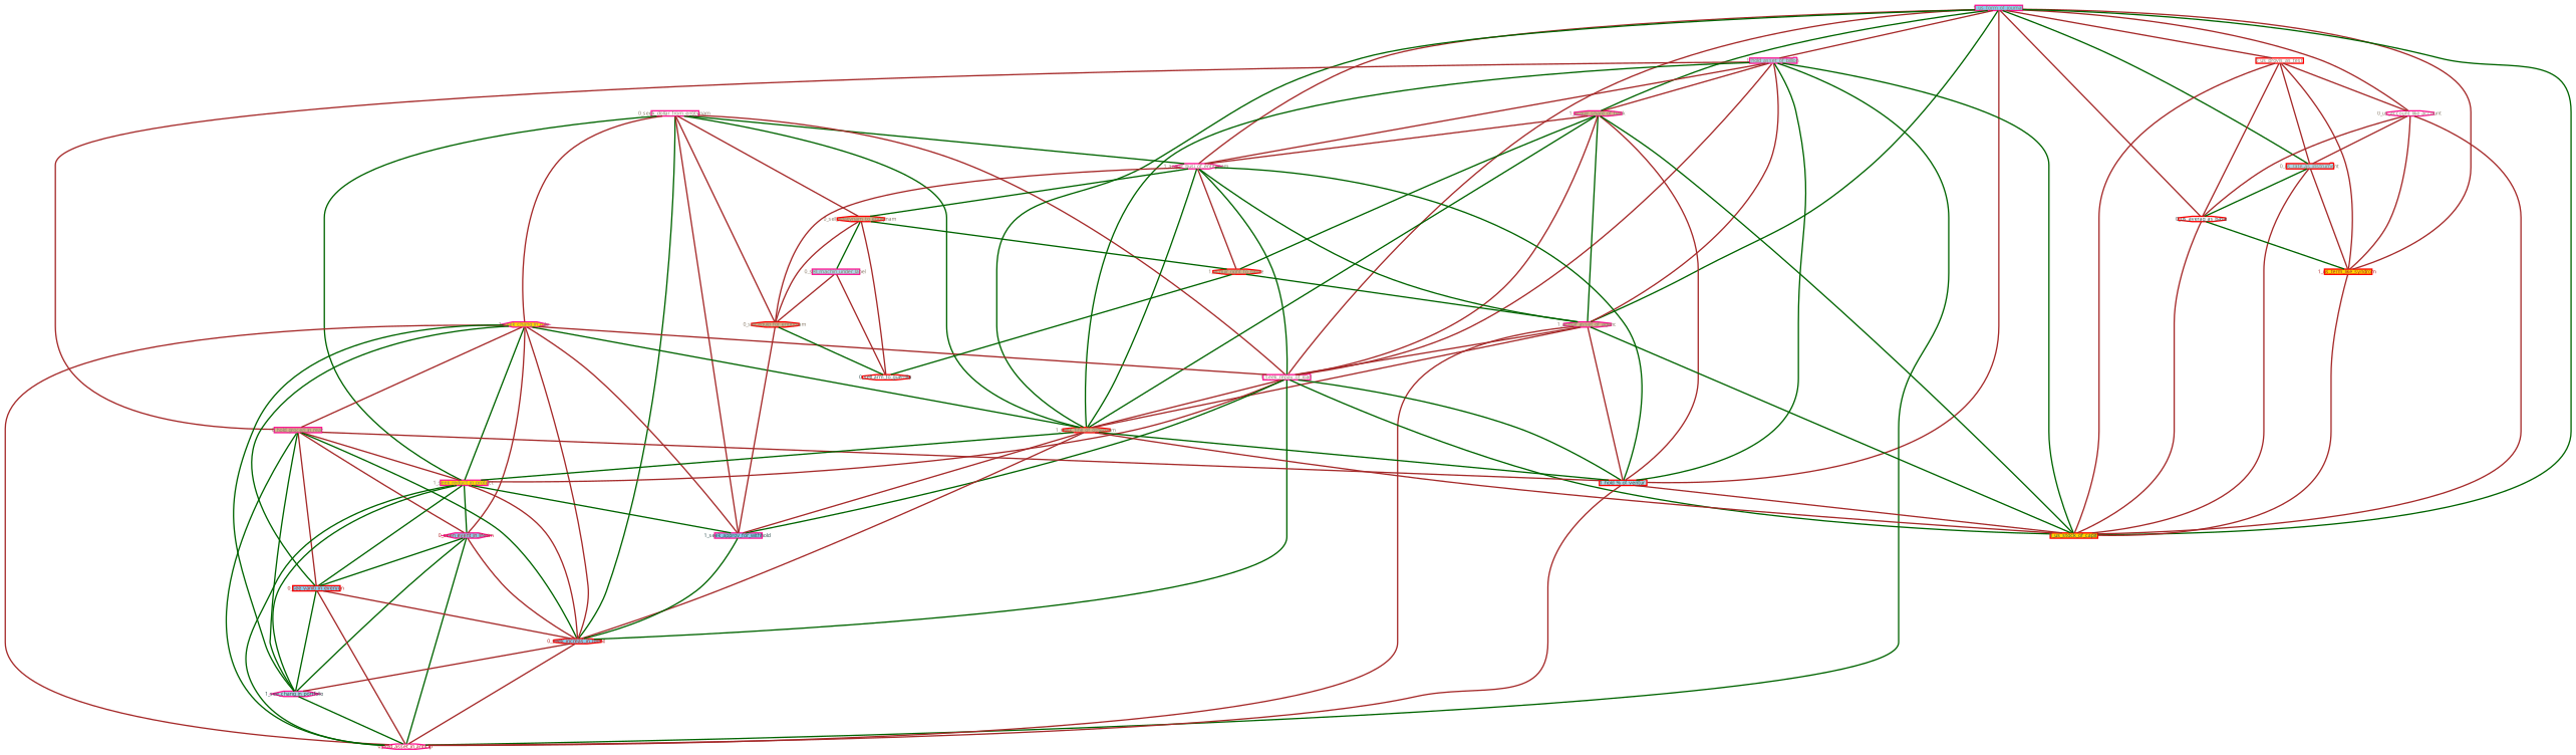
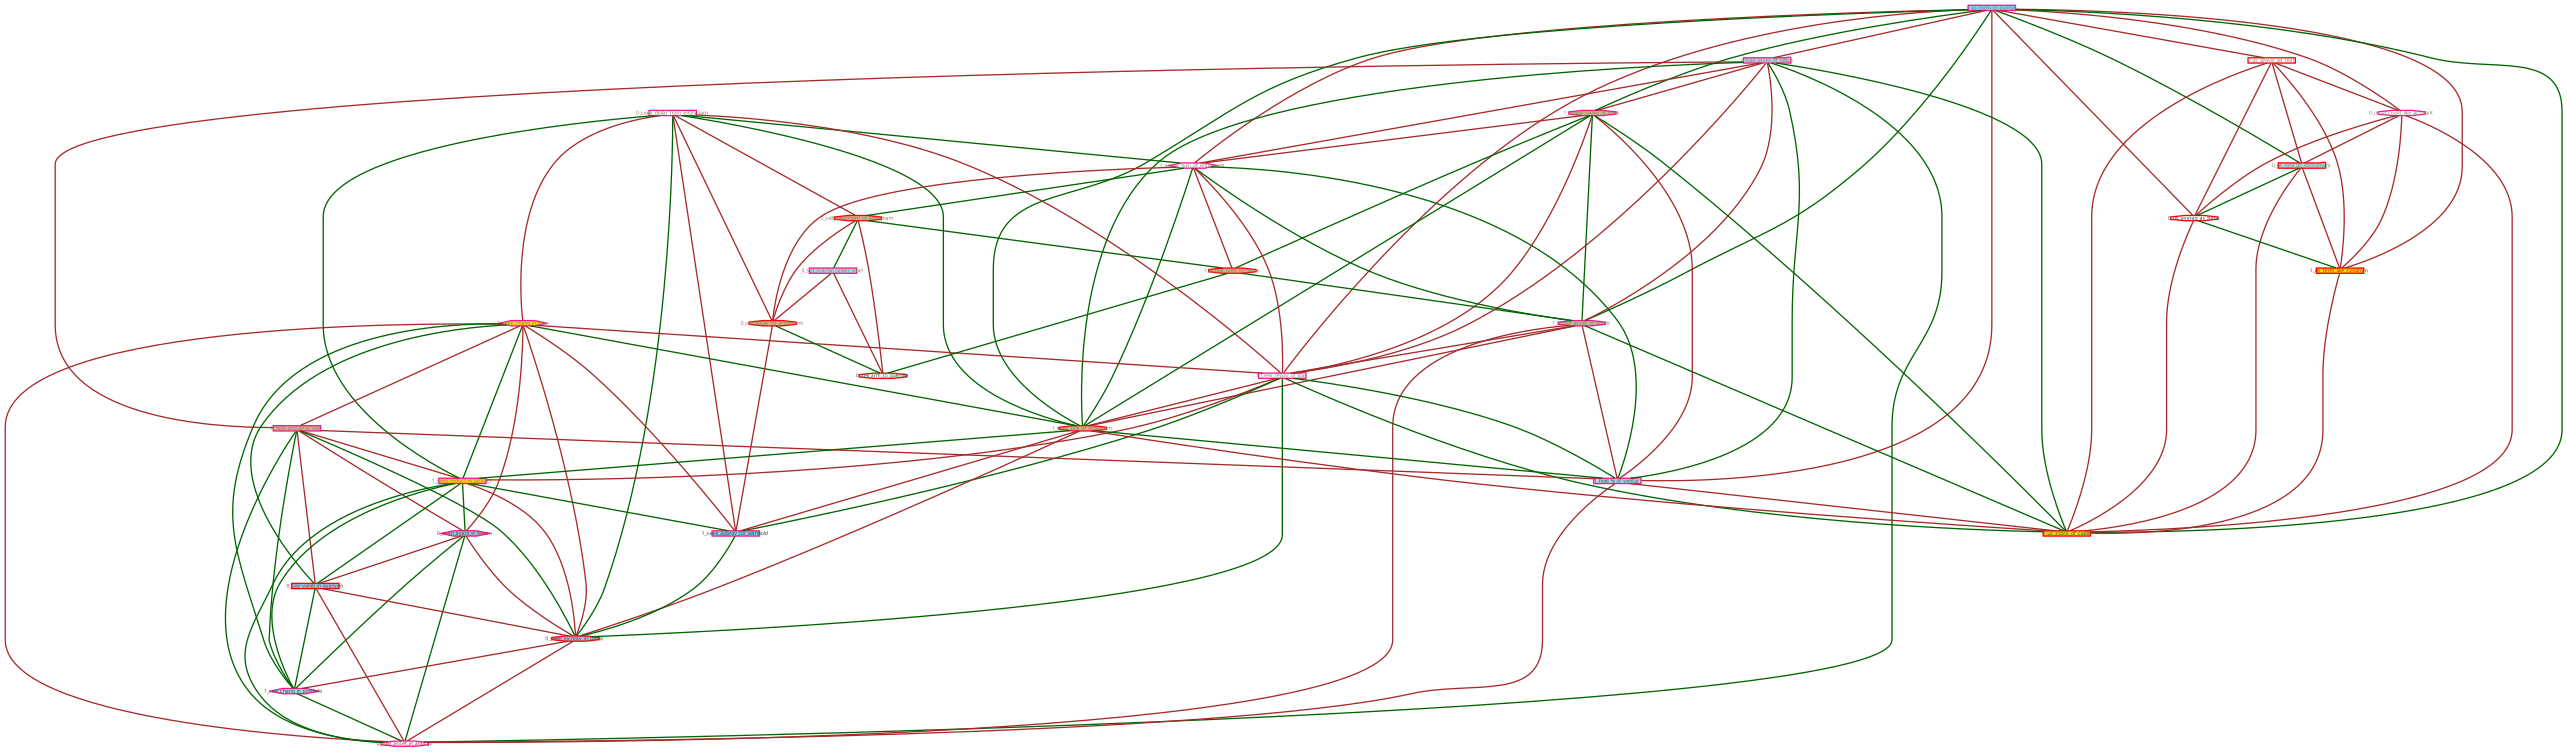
  graph {
    fontname="Noto Sans"
    node [color=deeppink fillcolor=white fixedsize=true fontcolor="#8b7d6b" fontname="Noto Sans" fontsize=4 shape=octagon style=filled]
    edge [color=brown fontname="Noto Sans" w=1]
    "0_seek_dollar_from_entitynam " [height=.06 shape=box width=.5]
    "1_us_form_of_journal " [fillcolor=skyblue height=.06 shape=box width=.5]
    "1_hold_asset_of_billion " [fillcolor=lightblue height=.06 shape=folder width=.5]
    "1_acquir_share_of_bank " [fillcolor=tan height=.06 width=.5]
    "1_acquir_busi_of_entitynam " [height=.06 shape=hexagon width=.5]
    "1_seek_chang_in_rule " [fillcolor=gold height=.06 shape=hexagon width=.5]
    "0_sell_entitynam_to_entitynam " [color=red fillcolor=tan height=.06 width=.5]
    "1_acquir_right_to_name " [color=red fillcolor=tan height=.06 width=.5]
    "0_us_provis_as_test " [color=red height=.06 shape=box width=.5]
    "0_us_account_like_account " [height=.06 width=.5]
    "0_sell_machin_under_label " [fillcolor=lightblue height=.06 shape=box width=.5]
    "1_acquir_asset_of_agenc " [fillcolor=tan height=.06 width=.5]
    "0_us_rate_as_instrument " [color=red fillcolor=lightblue height=.06 shape=folder width=.5]
    "1_seek_repay_of_loan " [height=.06 shape=folder width=.5]
    "0_hold_groceri_in_rear " [fillcolor=tan height=.06 shape=box width=.5]
    "1_seek_fine_of_othernum " [color=red fillcolor=tan height=.06 width=.5]
    "1_seek_reduct_in_protect " [fillcolor=gold height=.06 shape=box width=.5]
    "0_sell_equip_for_entitynam " [color=red fillcolor=tan height=.06 width=.5]
    "0_seen_event_in_lifetim " [fillcolor=skyblue fontcolor="#b22222" height=.06 shape=hexagon width=.5]
    "1_us_term_like_syndrom " [color=red fillcolor=gold fontcolor="#b22222" height=.06 shape=box width=.5]
    "0_see_vaniti_in_everyon " [color=red fillcolor=skyblue fontcolor="#b22222" height=.06 shape=box width=.5]
    "0_seek_increas_in_round " [color=red fillcolor=skyblue fontcolor="#b22222" height=.06 width=.5]
    "0_hold_asset_in_anticip " [fontcolor="#b22222" height=.06 width=.5]
    "1_seek_approv_for_withhold " [fillcolor=skyblue fontcolor="#2f4f4f" height=.06 shape=box width=.5]
    "0_us_averag_as_base " [color=red fontcolor="#2f4f4f" height=.06 width=.5]
-   "1_hold_%_of_ventur " [color=red fillcolor=lightblue fontcolor="#2f4f4f" height=.06 shape=folder width=.5]
+   "1_hold_%_of_ventur " [fillcolor=lightblue fontcolor="#2f4f4f" height=.06 shape=folder width=.5]
    "1_us_stock_of_capit " [color=red fillcolor=gold fontcolor="#2f4f4f" height=.06 shape=box width=.5]
    "1_see_chang_in_portfolio " [fillcolor=lightblue fontcolor="#2f4f4f" height=.06 shape=hexagon width=.5]
    "0_sell_arm_to_guerrilla " [color=red fontcolor="#2f4f4f" height=.06 width=.5]
    subgraph sub_1 {
      "0_seek_dollar_from_entitynam "
      "1_us_form_of_journal "
      "1_hold_asset_of_billion "
      "1_acquir_share_of_bank "
      "1_acquir_busi_of_entitynam "
      "1_seek_chang_in_rule "
      "0_sell_entitynam_to_entitynam "
      "1_acquir_right_to_name "
      "0_us_provis_as_test "
      "0_us_account_like_account "
      "0_sell_machin_under_label "
      "1_acquir_asset_of_agenc "
      "0_us_rate_as_instrument "
      "1_seek_repay_of_loan "
      "0_hold_groceri_in_rear "
      "1_seek_fine_of_othernum "
      "1_seek_reduct_in_protect "
      "0_sell_equip_for_entitynam "
    }
    subgraph sub_2 {
      "0_seen_event_in_lifetim "
      "1_us_term_like_syndrom "
      "0_see_vaniti_in_everyon "
      "0_seek_increas_in_round "
      "0_hold_asset_in_anticip "
    }
    "0_seek_dollar_from_entitynam " -- "1_acquir_busi_of_entitynam " [color=darkgreen]
    "0_seek_dollar_from_entitynam " -- "1_seek_chang_in_rule "
    "0_seek_dollar_from_entitynam " -- "0_sell_entitynam_to_entitynam "
    "0_seek_dollar_from_entitynam " -- "1_seek_repay_of_loan "
    "0_seek_dollar_from_entitynam " -- "1_seek_fine_of_othernum " [color=darkgreen]
    "0_seek_dollar_from_entitynam " -- "1_seek_reduct_in_protect " [color=darkgreen]
    "0_seek_dollar_from_entitynam " -- "0_sell_equip_for_entitynam "
    "0_seek_dollar_from_entitynam " -- "0_seek_increas_in_round " [color=darkgreen]
    "0_seek_dollar_from_entitynam " -- "1_seek_approv_for_withhold "
    "1_us_form_of_journal " -- "1_hold_asset_of_billion "
    "1_us_form_of_journal " -- "1_acquir_share_of_bank " [color=darkgreen]
    "1_us_form_of_journal " -- "1_acquir_busi_of_entitynam "
    "1_us_form_of_journal " -- "0_us_provis_as_test "
    "1_us_form_of_journal " -- "0_us_account_like_account "
    "1_us_form_of_journal " -- "1_acquir_asset_of_agenc " [color=darkgreen]
    "1_us_form_of_journal " -- "0_us_rate_as_instrument " [color=darkgreen]
    "1_us_form_of_journal " -- "1_seek_repay_of_loan "
    "1_us_form_of_journal " -- "1_seek_fine_of_othernum " [color=darkgreen]
    "1_us_form_of_journal " -- "1_us_term_like_syndrom "
    "1_us_form_of_journal " -- "0_us_averag_as_base "
    "1_us_form_of_journal " -- "1_hold_%_of_ventur "
    "1_us_form_of_journal " -- "1_us_stock_of_capit " [color=darkgreen w=2]
    "1_hold_asset_of_billion " -- "1_acquir_share_of_bank "
    "1_hold_asset_of_billion " -- "1_acquir_busi_of_entitynam "
    "1_hold_asset_of_billion " -- "1_acquir_asset_of_agenc " [w=2]
    "1_hold_asset_of_billion " -- "1_seek_repay_of_loan "
    "1_hold_asset_of_billion " -- "0_hold_groceri_in_rear "
    "1_hold_asset_of_billion " -- "1_seek_fine_of_othernum " [color=darkgreen]
    "1_hold_asset_of_billion " -- "0_hold_asset_in_anticip " [color=darkgreen w=2]
    "1_hold_asset_of_billion " -- "1_hold_%_of_ventur " [color=darkgreen w=2]
    "1_hold_asset_of_billion " -- "1_us_stock_of_capit " [color=darkgreen]
    "1_acquir_share_of_bank " -- "1_acquir_busi_of_entitynam " [w=2]
    "1_acquir_share_of_bank " -- "1_acquir_right_to_name " [color=darkgreen]
    "1_acquir_share_of_bank " -- "1_acquir_asset_of_agenc " [color=darkgreen w=2]
    "1_acquir_share_of_bank " -- "1_seek_repay_of_loan "
    "1_acquir_share_of_bank " -- "1_seek_fine_of_othernum " [color=darkgreen]
    "1_acquir_share_of_bank " -- "1_hold_%_of_ventur "
    "1_acquir_share_of_bank " -- "1_us_stock_of_capit " [color=darkgreen]
    "1_acquir_busi_of_entitynam " -- "0_sell_entitynam_to_entitynam " [color=darkgreen]
    "1_acquir_busi_of_entitynam " -- "1_acquir_right_to_name "
    "1_acquir_busi_of_entitynam " -- "1_acquir_asset_of_agenc " [color=darkgreen w=2]
-   "1_acquir_busi_of_entitynam " -- "1_seek_repay_of_loan " [color=darkgreen]
+   "1_acquir_busi_of_entitynam " -- "1_seek_repay_of_loan "
    "1_acquir_busi_of_entitynam " -- "1_seek_fine_of_othernum " [color=darkgreen]
    "1_acquir_busi_of_entitynam " -- "0_sell_equip_for_entitynam "
    "1_acquir_busi_of_entitynam " -- "1_hold_%_of_ventur " [color=darkgreen]
    "1_seek_chang_in_rule " -- "1_seek_repay_of_loan "
    "1_seek_chang_in_rule " -- "0_hold_groceri_in_rear "
    "1_seek_chang_in_rule " -- "1_seek_fine_of_othernum " [color=darkgreen]
    "1_seek_chang_in_rule " -- "1_seek_reduct_in_protect " [color=darkgreen w=2]
    "1_seek_chang_in_rule " -- "0_seen_event_in_lifetim "
    "1_seek_chang_in_rule " -- "0_see_vaniti_in_everyon " [color=darkgreen]
    "1_seek_chang_in_rule " -- "0_seek_increas_in_round " [w=2]
    "1_seek_chang_in_rule " -- "0_hold_asset_in_anticip "
    "1_seek_chang_in_rule " -- "1_seek_approv_for_withhold "
    "1_seek_chang_in_rule " -- "1_see_chang_in_portfolio " [color=darkgreen w=2]
    "0_sell_entitynam_to_entitynam " -- "1_acquir_right_to_name " [color=darkgreen]
    "0_sell_entitynam_to_entitynam " -- "0_sell_machin_under_label " [color=darkgreen]
    "0_sell_entitynam_to_entitynam " -- "0_sell_equip_for_entitynam " [w=2]
    "0_sell_entitynam_to_entitynam " -- "0_sell_arm_to_guerrilla " [w=2]
    "1_acquir_right_to_name " -- "1_acquir_asset_of_agenc " [color=darkgreen]
    "1_acquir_right_to_name " -- "0_sell_arm_to_guerrilla " [color=darkgreen]
    "0_us_provis_as_test " -- "0_us_account_like_account "
    "0_us_provis_as_test " -- "0_us_rate_as_instrument " [w=2]
    "0_us_provis_as_test " -- "1_us_term_like_syndrom "
    "0_us_provis_as_test " -- "0_us_averag_as_base " [w=2]
    "0_us_provis_as_test " -- "1_us_stock_of_capit "
    "0_us_account_like_account " -- "0_us_rate_as_instrument "
    "0_us_account_like_account " -- "1_us_term_like_syndrom " [w=2]
    "0_us_account_like_account " -- "0_us_averag_as_base "
    "0_us_account_like_account " -- "1_us_stock_of_capit "
    "0_sell_machin_under_label " -- "0_sell_equip_for_entitynam "
    "0_sell_machin_under_label " -- "0_sell_arm_to_guerrilla "
    "1_acquir_asset_of_agenc " -- "1_seek_repay_of_loan "
    "1_acquir_asset_of_agenc " -- "1_seek_fine_of_othernum "
    "1_acquir_asset_of_agenc " -- "0_hold_asset_in_anticip "
    "1_acquir_asset_of_agenc " -- "1_hold_%_of_ventur "
    "1_acquir_asset_of_agenc " -- "1_us_stock_of_capit " [color=darkgreen]
    "0_us_rate_as_instrument " -- "1_us_term_like_syndrom "
    "0_us_rate_as_instrument " -- "0_us_averag_as_base " [color=darkgreen w=2]
    "0_us_rate_as_instrument " -- "1_us_stock_of_capit "
    "1_seek_repay_of_loan " -- "1_seek_fine_of_othernum " [w=2]
    "1_seek_repay_of_loan " -- "1_seek_reduct_in_protect "
    "1_seek_repay_of_loan " -- "0_seek_increas_in_round " [color=darkgreen]
    "1_seek_repay_of_loan " -- "1_seek_approv_for_withhold " [color=darkgreen]
    "1_seek_repay_of_loan " -- "1_hold_%_of_ventur " [color=darkgreen]
    "1_seek_repay_of_loan " -- "1_us_stock_of_capit " [color=darkgreen]
    "0_hold_groceri_in_rear " -- "1_seek_reduct_in_protect "
    "0_hold_groceri_in_rear " -- "0_seen_event_in_lifetim "
    "0_hold_groceri_in_rear " -- "0_see_vaniti_in_everyon "
    "0_hold_groceri_in_rear " -- "0_seek_increas_in_round " [color=darkgreen]
    "0_hold_groceri_in_rear " -- "0_hold_asset_in_anticip " [color=darkgreen w=2]
    "0_hold_groceri_in_rear " -- "1_hold_%_of_ventur "
    "0_hold_groceri_in_rear " -- "1_see_chang_in_portfolio " [color=darkgreen]
    "1_seek_fine_of_othernum " -- "1_seek_reduct_in_protect " [color=darkgreen]
    "1_seek_fine_of_othernum " -- "0_seek_increas_in_round "
    "1_seek_fine_of_othernum " -- "1_seek_approv_for_withhold "
    "1_seek_fine_of_othernum " -- "1_hold_%_of_ventur " [color=darkgreen]
    "1_seek_fine_of_othernum " -- "1_us_stock_of_capit "
    "1_seek_reduct_in_protect " -- "0_seen_event_in_lifetim " [color=darkgreen]
    "1_seek_reduct_in_protect " -- "0_see_vaniti_in_everyon " [color=darkgreen]
    "1_seek_reduct_in_protect " -- "0_seek_increas_in_round " [w=2]
    "1_seek_reduct_in_protect " -- "0_hold_asset_in_anticip " [color=darkgreen]
    "1_seek_reduct_in_protect " -- "1_seek_approv_for_withhold " [color=darkgreen]
    "1_seek_reduct_in_protect " -- "1_see_chang_in_portfolio " [color=darkgreen]
    "0_sell_equip_for_entitynam " -- "1_seek_approv_for_withhold "
    "0_sell_equip_for_entitynam " -- "0_sell_arm_to_guerrilla " [color=darkgreen]
-   "0_seen_event_in_lifetim " -- "0_see_vaniti_in_everyon " [color=darkgreen]
+   "0_seen_event_in_lifetim " -- "0_see_vaniti_in_everyon "
    "0_seen_event_in_lifetim " -- "0_seek_increas_in_round "
    "0_seen_event_in_lifetim " -- "0_hold_asset_in_anticip " [color=darkgreen]
    "0_seen_event_in_lifetim " -- "1_see_chang_in_portfolio " [color=darkgreen]
    "1_us_term_like_syndrom " -- "1_us_stock_of_capit "
    "0_see_vaniti_in_everyon " -- "0_seek_increas_in_round "
    "0_see_vaniti_in_everyon " -- "0_hold_asset_in_anticip "
    "0_see_vaniti_in_everyon " -- "1_see_chang_in_portfolio " [color=darkgreen w=2]
    "0_seek_increas_in_round " -- "0_hold_asset_in_anticip "
    "0_seek_increas_in_round " -- "1_see_chang_in_portfolio "
    "1_seek_approv_for_withhold " -- "0_seek_increas_in_round " [color=darkgreen]
    "0_us_averag_as_base " -- "1_us_term_like_syndrom " [color=darkgreen]
    "0_us_averag_as_base " -- "1_us_stock_of_capit "
    "1_hold_%_of_ventur " -- "0_hold_asset_in_anticip "
    "1_hold_%_of_ventur " -- "1_us_stock_of_capit "
    "1_see_chang_in_portfolio " -- "0_hold_asset_in_anticip " [color=darkgreen]
  }
